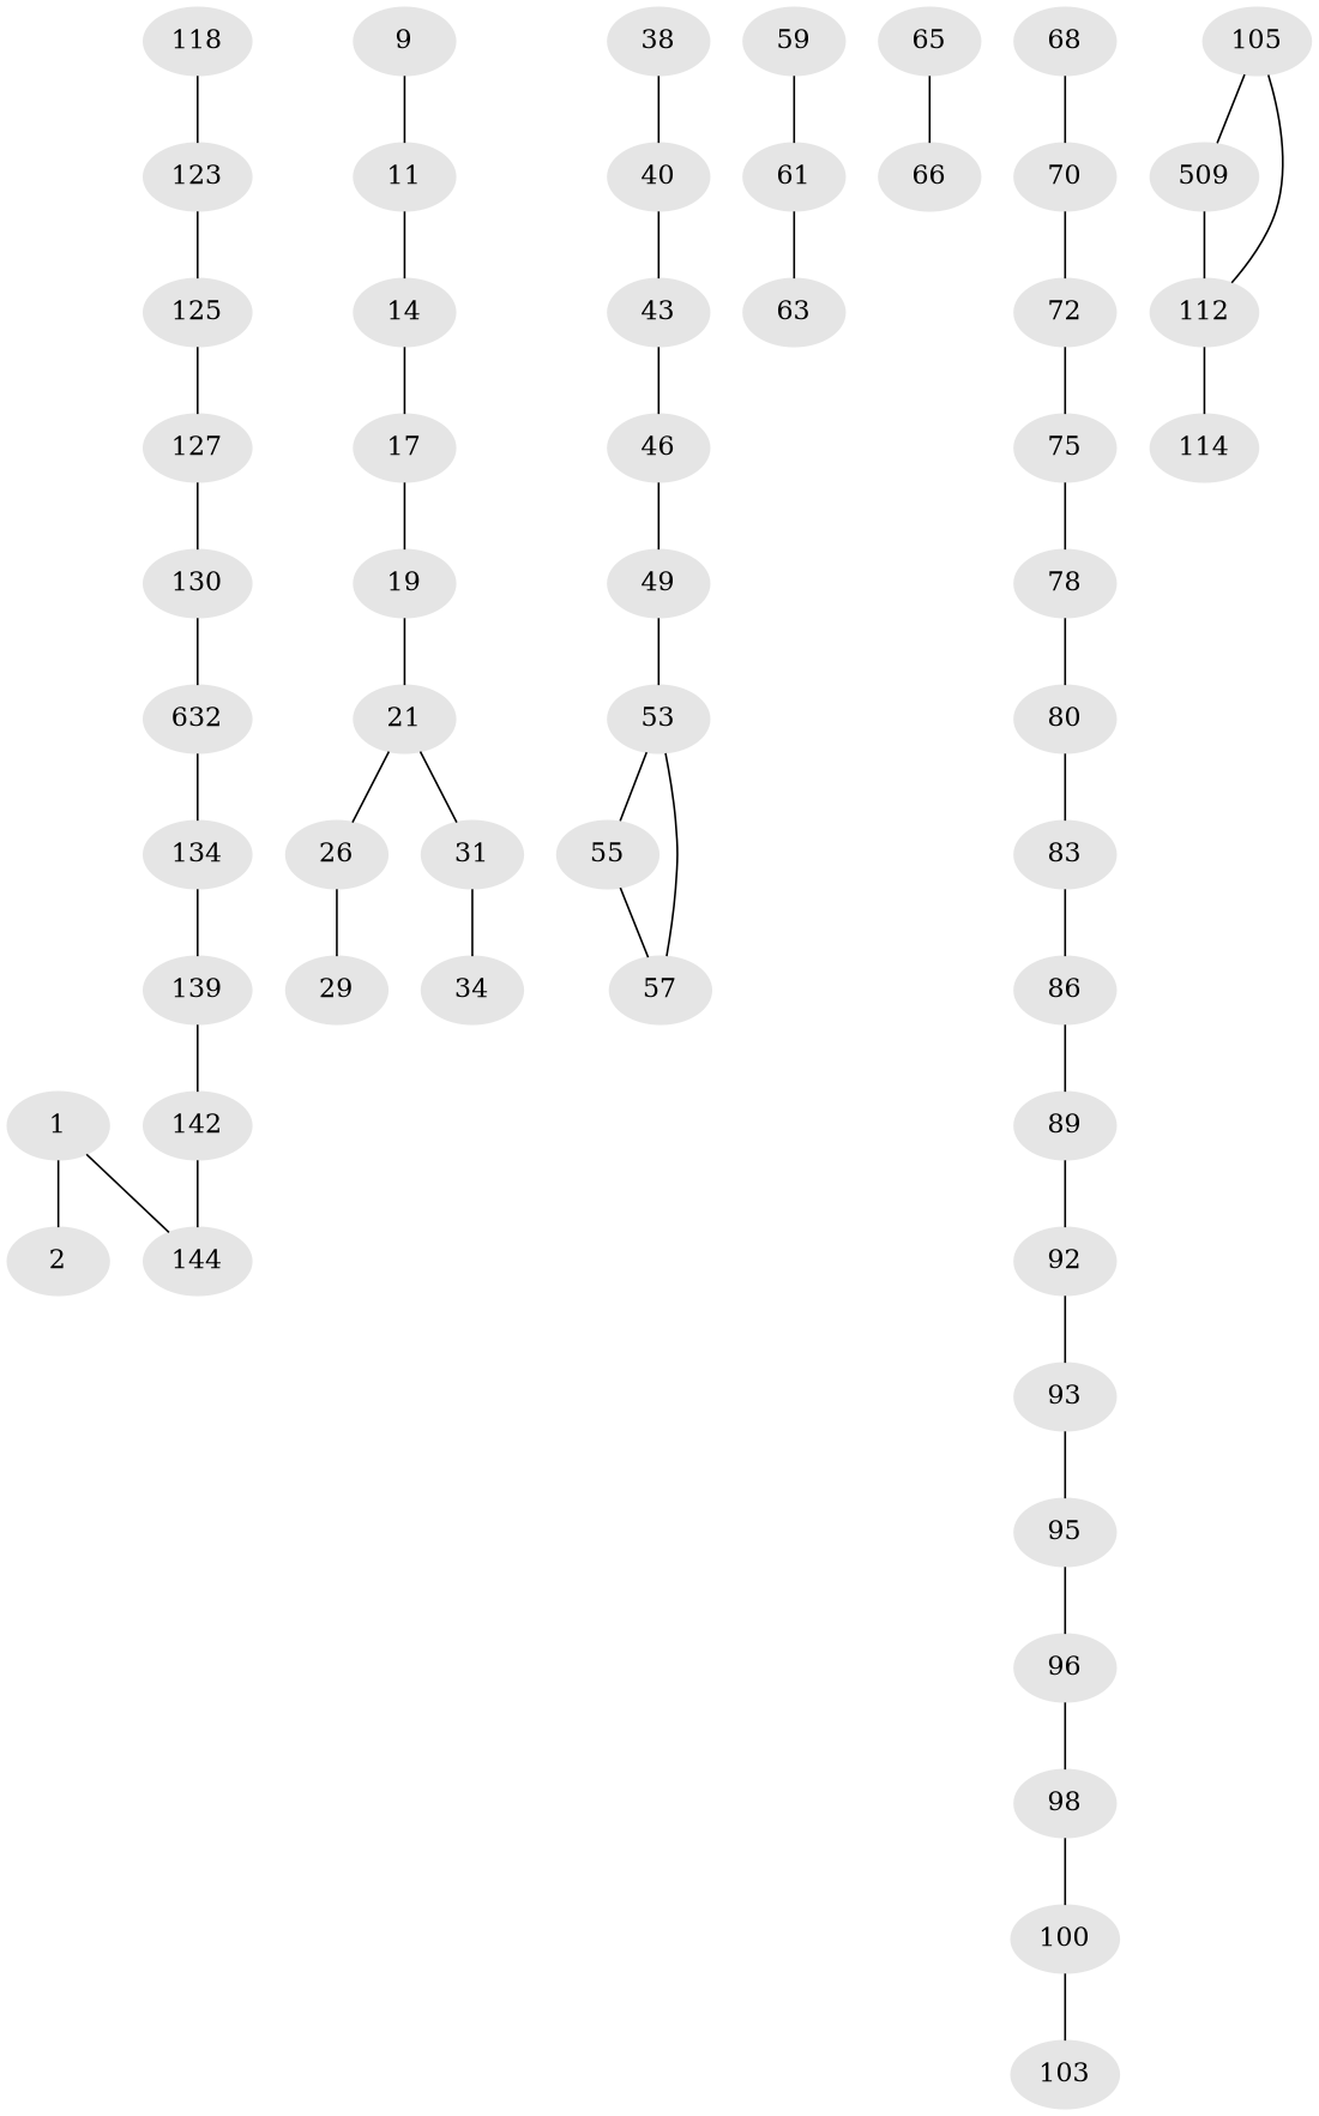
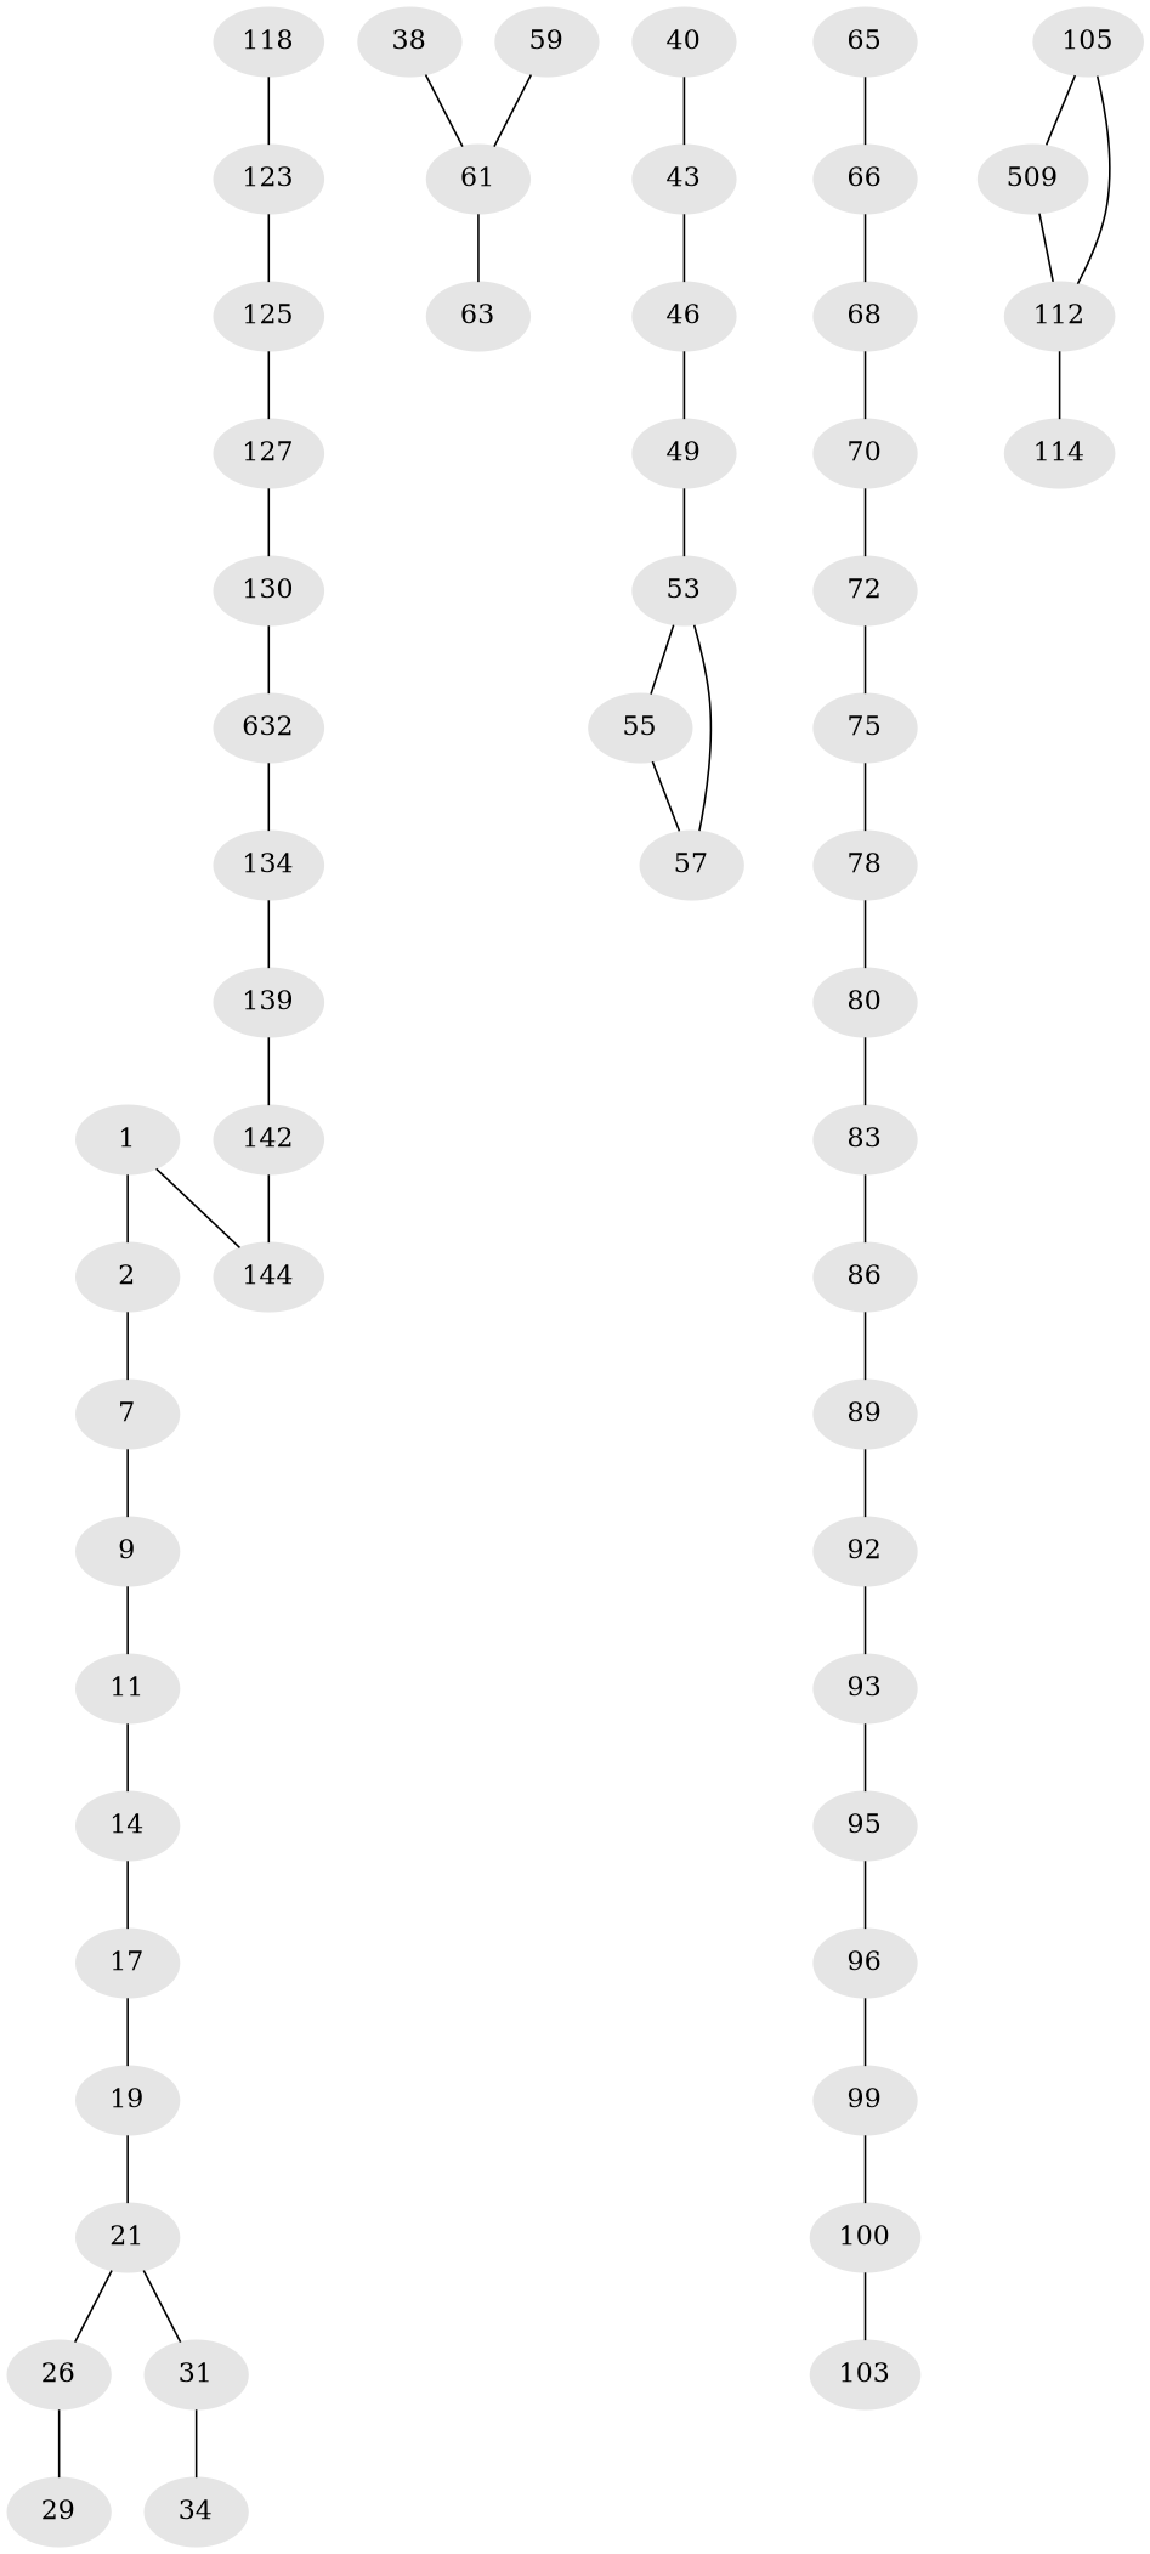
  graph {
    node [color=gray90 style=filled]
    1 [super="+147"]
    2 [super="+3"]
    144 [super="+145"]
+   7 [super="+8"]
    9 [super="+10"]
    11 [super="+12"]
    14 [super="+15"]
    17 [super="+18"]
    19 [super="+20"]
    21 [super="+22"]
    26 [super="+27"]
    31 [super="+32"]
    29 [super="+30"]
    34 [super="+35"]
    38 [super="+39"]
    40 [super="+41"]
    43 [super="+44"]
    46 [super="+47"]
    49 [super="+50"]
    53 [super="+54"]
    55 [super="+56"]
    57 [super="+58"]
    59 [super="+60"]
    61 [super="+62"]
    63 [super="+64"]
    66 [super="+67"]
    65
    68 [super="+69"]
    70 [super="+71"]
    72 [super="+73"]
    75 [super="+76"]
    78 [super="+79"]
    80 [super="+81"]
    83 [super="+84"]
    86 [super="+87"]
    89 [super="+90"]
    92
    93 [super="+94"]
    95
    96 [super="+97"]
-   98 [super="+99"]
+   98 [super="+99" label=99]
    100 [super="+101"]
    103 [super="+104"]
    105 [super="+106"]
    n45 [label=509 super="+110"]
    112 [super="+113"]
    114 [super="+115"]
    118 [super="+119"]
    123 [super="+124"]
    125 [super="+126"]
    127 [super="+128"]
    130 [super="+131"]
    n53 [label=632 super="+133"]
    134 [super="+135"]
    139 [super="+140"]
    142 [super="+143"]
    1 -- 2
    1 -- 144
+   2 -- 7
+   7 -- 9
    9 -- 11
    11 -- 14
    14 -- 17
    17 -- 19
    19 -- 21
    21 -- 26
    21 -- 31
    26 -- 29
    31 -- 34
-   38 -- 40
+   38 -- 61
    40 -- 43
    43 -- 46
    46 -- 49
    49 -- 53
    53 -- 55
    55 -- 57
    57 -- 53
    59 -- 61
    61 -- 63
+   66 -- 68
    65 -- 66
    68 -- 70
    70 -- 72
    72 -- 75
    75 -- 78
    78 -- 80
    80 -- 83
    83 -- 86
    86 -- 89
    89 -- 92
    92 -- 93
    93 -- 95
    95 -- 96
    96 -- 98
    98 -- 100
    100 -- 103
    105 -- n45
    n45 -- 112
    112 -- 105
    112 -- 114
    118 -- 123
    123 -- 125
    125 -- 127
    127 -- 130
    130 -- n53
    n53 -- 134
    134 -- 139
    139 -- 142
    142 -- 144
  }
